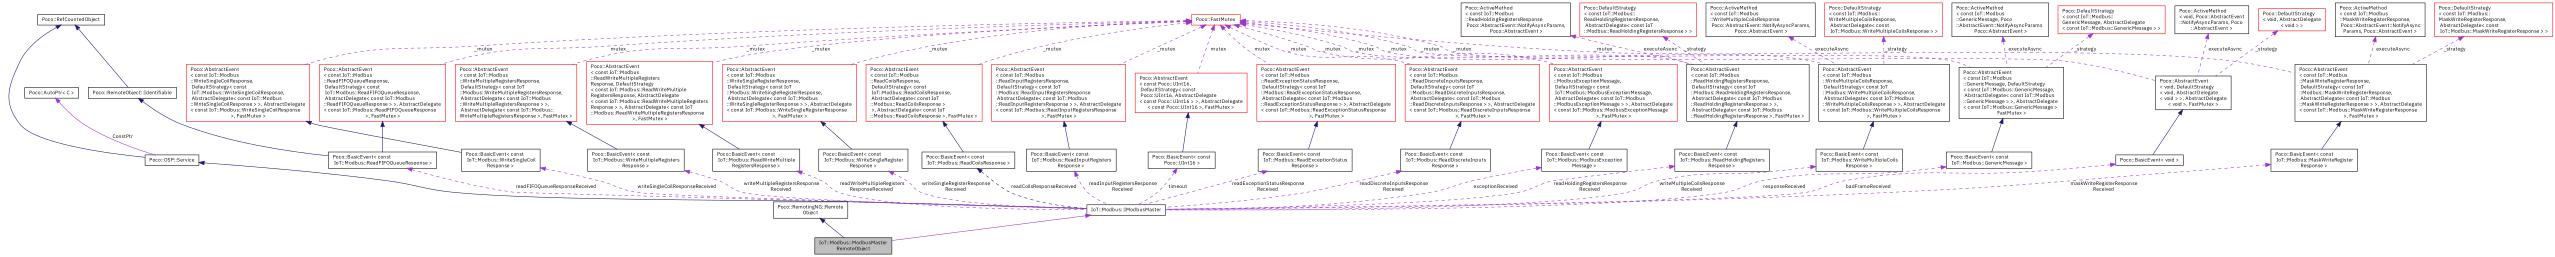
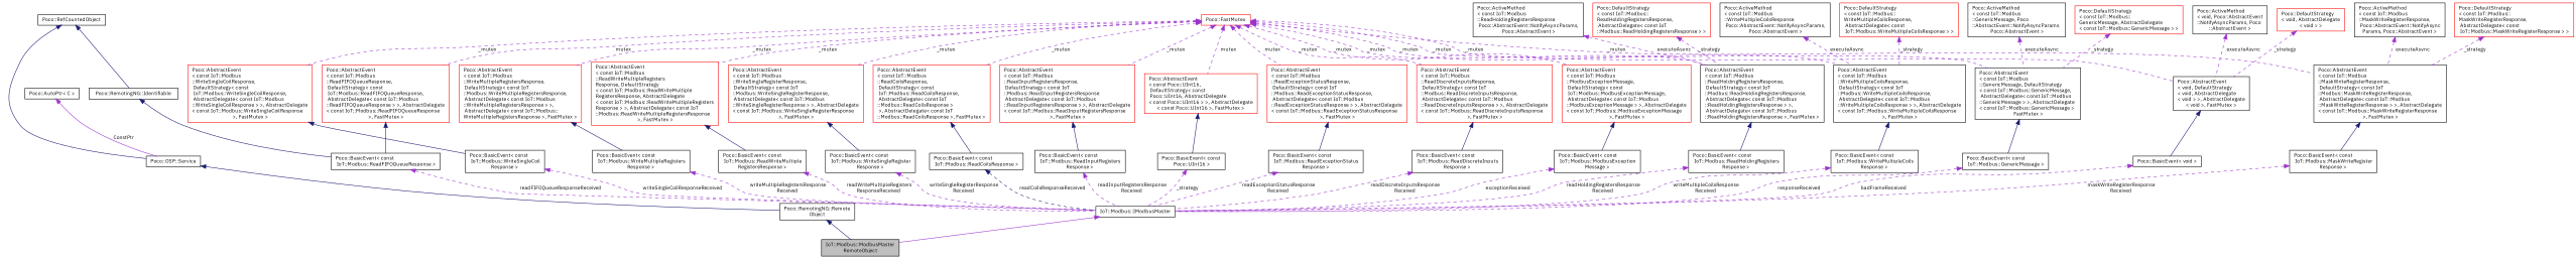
  digraph {
    fontname="IBM Plex Sans"
    rankdir=TB
    node [color=black fillcolor=white fontname="IBM Plex Sans" fontsize=10 shape=record style=filled]
    edge [color=darkorchid3 dir=back fontname="IBM Plex Sans" fontsize=10 labelfontname=Helvetica labelfontsize=10 style=dashed]
    n1 [fillcolor=grey75 fontcolor=black height=0.2 label="IoT::Modbus::ModbusMaster\lRemoteObject" width=0.4]
    n2 [height=0.2 label="IoT::Modbus::IModbusMaster" width=0.4]
    n3 [height=0.2 label="Poco::OSP::Service" width=0.4]
    n4 [height=0.2 label="Poco::RefCountedObject" width=0.4]
-   n5 [height=0.2 label="Poco::RemoteObject::Identifiable" width=0.4]
+   n5 [height=0.2 label="Poco::RemotingNG::Identifiable" width=0.4]
    n6 [height=0.2 label="Poco::BasicEvent\< const\l IoT::Modbus::ReadFIFOQueueResponse \>" width=0.4]
    n7 [height=0.2 label="Poco::AutoPtr\< C \>" width=0.4]
    n8 [height=0.2 label="Poco::BasicEvent\< const\l IoT::Modbus::ReadHoldingRegisters\lResponse \>" width=0.4]
    n9 [height=0.2 label="Poco::AbstractEvent\l\< const IoT::Modbus\l::ReadHoldingRegistersResponse,\l DefaultStrategy\< const IoT\l::Modbus::ReadHoldingRegistersResponse,\l AbstractDelegate\< const IoT::Modbus\l::ReadHoldingRegistersResponse \> \>,\l AbstractDelegate\< const IoT::Modbus\l::ReadHoldingRegistersResponse \>, FastMutex \>" width=0.4]
    n10 [color=red height=0.2 label="Poco::DefaultStrategy\l\< const IoT::Modbus::\lReadHoldingRegistersResponse,\l AbstractDelegate\< const IoT\l::Modbus::ReadHoldingRegistersResponse \> \>" width=0.4]
    n11 [height=0.2 label="Poco::ActiveMethod\l\< const IoT::Modbus\l::ReadHoldingRegistersResponse,\l Poco::AbstractEvent::NotifyAsyncParams,\l Poco::AbstractEvent \>" width=0.4]
    n12 [color=red height=0.2 label="Poco::FastMutex" width=0.4]
    n13 [height=0.2 label="Poco::AbstractEvent\l\< const IoT::Modbus\l::WriteMultipleCoilsResponse,\l DefaultStrategy\< const IoT\l::Modbus::WriteMultipleCoilsResponse,\l AbstractDelegate\< const IoT::Modbus\l::WriteMultipleCoilsResponse \> \>, AbstractDelegate\l\< const IoT::Modbus::WriteMultipleCoilsResponse\l \>, FastMutex \>" width=0.4]
    n14 [height=0.2 label="Poco::AbstractEvent\l\< const IoT::Modbus\l::GenericMessage, DefaultStrategy\l\< const IoT::Modbus::GenericMessage,\l AbstractDelegate\< const IoT::Modbus\l::GenericMessage \> \>, AbstractDelegate\l\< const IoT::Modbus::GenericMessage \>,\l FastMutex \>" width=0.4]
    n15 [height=0.2 label="Poco::AbstractEvent\l\< void, DefaultStrategy\l\< void, AbstractDelegate\l\< void \> \>, AbstractDelegate\l\< void \>, FastMutex \>" width=0.4]
    n16 [height=0.2 label="Poco::AbstractEvent\l\< const IoT::Modbus\l::MaskWriteRegisterResponse,\l DefaultStrategy\< const IoT\l::Modbus::MaskWriteRegisterResponse,\l AbstractDelegate\< const IoT::Modbus\l::MaskWriteRegisterResponse \> \>, AbstractDelegate\l\< const IoT::Modbus::MaskWriteRegisterResponse\l \>, FastMutex \>" width=0.4]
    n17 [color=red height=0.2 label="Poco::AbstractEvent\l\< const IoT::Modbus\l::WriteSingleRegisterResponse,\l DefaultStrategy\< const IoT\l::Modbus::WriteSingleRegisterResponse,\l AbstractDelegate\< const IoT::Modbus\l::WriteSingleRegisterResponse \> \>, AbstractDelegate\l\< const IoT::Modbus::WriteSingleRegisterResponse\l \>, FastMutex \>" width=0.4]
    n18 [color=red height=0.2 label="Poco::AbstractEvent\l\< const IoT::Modbus\l::ReadCoilsResponse,\l DefaultStrategy\< const\l IoT::Modbus::ReadCoilsResponse,\l AbstractDelegate\< const IoT\l::Modbus::ReadCoilsResponse \>\l \>, AbstractDelegate\< const IoT\l::Modbus::ReadCoilsResponse \>, FastMutex \>" width=0.4]
    n19 [color=red height=0.2 label="Poco::AbstractEvent\l\< const IoT::Modbus\l::ReadInputRegistersResponse,\l DefaultStrategy\< const IoT\l::Modbus::ReadInputRegistersResponse,\l AbstractDelegate\< const IoT::Modbus\l::ReadInputRegistersResponse \> \>, AbstractDelegate\l\< const IoT::Modbus::ReadInputRegistersResponse\l \>, FastMutex \>" width=0.4]
    n20 [color=red height=0.2 label="Poco::AbstractEvent\l\< const IoT::Modbus\l::ReadFIFOQueueResponse,\l DefaultStrategy\< const\l IoT::Modbus::ReadFIFOQueueResponse,\l AbstractDelegate\< const IoT::Modbus\l::ReadFIFOQueueResponse \> \>, AbstractDelegate\l\< const IoT::Modbus::ReadFIFOQueueResponse\l \>, FastMutex \>" width=0.4]
    n21 [color=red height=0.2 label="Poco::AbstractEvent\l\< const Poco::UInt16,\l DefaultStrategy\< const\l Poco::UInt16, AbstractDelegate\l\< const Poco::UInt16 \> \>, AbstractDelegate\l\< const Poco::UInt16 \>, FastMutex \>" width=0.4]
    n22 [color=red height=0.2 label="Poco::AbstractEvent\l\< const IoT::Modbus\l::ReadExceptionStatusResponse,\l DefaultStrategy\< const IoT\l::Modbus::ReadExceptionStatusResponse,\l AbstractDelegate\< const IoT::Modbus\l::ReadExceptionStatusResponse \> \>, AbstractDelegate\l\< const IoT::Modbus::ReadExceptionStatusResponse\l \>, FastMutex \>" width=0.4]
    n23 [color=red height=0.2 label="Poco::AbstractEvent\l\< const IoT::Modbus\l::ReadDiscreteInputsResponse,\l DefaultStrategy\< const IoT\l::Modbus::ReadDiscreteInputsResponse,\l AbstractDelegate\< const IoT::Modbus\l::ReadDiscreteInputsResponse \> \>, AbstractDelegate\l\< const IoT::Modbus::ReadDiscreteInputsResponse\l \>, FastMutex \>" width=0.4]
    n24 [color=red height=0.2 label="Poco::AbstractEvent\l\< const IoT::Modbus\l::ModbusExceptionMessage,\l DefaultStrategy\< const\l IoT::Modbus::ModbusExceptionMessage,\l AbstractDelegate\< const IoT::Modbus\l::ModbusExceptionMessage \> \>, AbstractDelegate\l\< const IoT::Modbus::ModbusExceptionMessage\l \>, FastMutex \>" width=0.4]
    n25 [color=red height=0.2 label="Poco::AbstractEvent\l\< const IoT::Modbus\l::WriteSingleCoilResponse,\l DefaultStrategy\< const\l IoT::Modbus::WriteSingleCoilResponse,\l AbstractDelegate\< const IoT::Modbus\l::WriteSingleCoilResponse \> \>, AbstractDelegate\l\< const IoT::Modbus::WriteSingleCoilResponse\l \>, FastMutex \>" width=0.4]
    n26 [color=red height=0.2 label="Poco::AbstractEvent\l\< const IoT::Modbus\l::WriteMultipleRegistersResponse,\l DefaultStrategy\< const IoT\l::Modbus::WriteMultipleRegistersResponse,\l AbstractDelegate\< const IoT::Modbus\l::WriteMultipleRegistersResponse \> \>,\l AbstractDelegate\< const IoT::Modbus::\lWriteMultipleRegistersResponse \>, FastMutex \>" width=0.4]
    n27 [color=red height=0.2 label="Poco::AbstractEvent\l\< const IoT::Modbus\l::ReadWriteMultipleRegisters\lResponse, DefaultStrategy\l\< const IoT::Modbus::ReadWriteMultiple\lRegistersResponse, AbstractDelegate\l\< const IoT::Modbus::ReadWriteMultipleRegisters\lResponse \> \>, AbstractDelegate\< const IoT\l::Modbus::ReadWriteMultipleRegistersResponse\l \>, FastMutex \>" width=0.4]
    n28 [height=0.2 label="Poco::BasicEvent\< const\l IoT::Modbus::WriteMultipleCoils\lResponse \>" width=0.4]
    n29 [height=0.2 label="Poco::BasicEvent\< const\l IoT::Modbus::GenericMessage \>" width=0.4]
    n30 [height=0.2 label="Poco::BasicEvent\< void \>" width=0.4]
    n31 [height=0.2 label="Poco::BasicEvent\< const\l IoT::Modbus::MaskWriteRegister\lResponse \>" width=0.4]
    n32 [height=0.2 label="Poco::BasicEvent\< const\l IoT::Modbus::WriteSingleRegister\lResponse \>" width=0.4]
    n33 [height=0.2 label="Poco::BasicEvent\< const\l IoT::Modbus::ReadCoilsResponse \>" width=0.4]
    n34 [height=0.2 label="Poco::BasicEvent\< const\l IoT::Modbus::ReadInputRegisters\lResponse \>" width=0.4]
    n35 [height=0.2 label="Poco::BasicEvent\< const\l Poco::UInt16 \>" width=0.4]
    n36 [height=0.2 label="Poco::BasicEvent\< const\l IoT::Modbus::ReadExceptionStatus\lResponse \>" width=0.4]
    n37 [height=0.2 label="Poco::BasicEvent\< const\l IoT::Modbus::ReadDiscreteInputs\lResponse \>" width=0.4]
    n38 [height=0.2 label="Poco::BasicEvent\< const\l IoT::Modbus::ModbusException\lMessage \>" width=0.4]
    n39 [height=0.2 label="Poco::BasicEvent\< const\l IoT::Modbus::WriteSingleCoil\lResponse \>" width=0.4]
    n40 [height=0.2 label="Poco::BasicEvent\< const\l IoT::Modbus::WriteMultipleRegisters\lResponse \>" width=0.4]
    n41 [height=0.2 label="Poco::BasicEvent\< const\l IoT::Modbus::ReadWriteMultiple\lRegistersResponse \>" width=0.4]
    n42 [height=0.2 label="Poco::ActiveMethod\l\< const IoT::Modbus\l::WriteMultipleCoilsResponse,\l Poco::AbstractEvent::NotifyAsyncParams,\l Poco::AbstractEvent \>" width=0.4]
    n43 [color=red height=0.2 label="Poco::DefaultStrategy\l\< const IoT::Modbus::\lWriteMultipleCoilsResponse,\l AbstractDelegate\< const\l IoT::Modbus::WriteMultipleCoilsResponse \> \>" width=0.4]
    n44 [height=0.2 label="Poco::ActiveMethod\l\< const IoT::Modbus\l::GenericMessage, Poco\l::AbstractEvent::NotifyAsyncParams,\l Poco::AbstractEvent \>" width=0.4]
    n45 [color=red height=0.2 label="Poco::DefaultStrategy\l\< const IoT::Modbus::\lGenericMessage, AbstractDelegate\l\< const IoT::Modbus::GenericMessage \> \>" width=0.4]
    n46 [color=red height=0.2 label="Poco::DefaultStrategy\l\< void, AbstractDelegate\l\< void \> \>" width=0.4]
    n47 [height=0.2 label="Poco::ActiveMethod\l\< void, Poco::AbstractEvent\l::NotifyAsyncParams, Poco\l::AbstractEvent \>" width=0.4]
    n48 [height=0.2 label="Poco::ActiveMethod\l\< const IoT::Modbus\l::MaskWriteRegisterResponse,\l Poco::AbstractEvent::NotifyAsync\lParams, Poco::AbstractEvent \>" width=0.4]
    n49 [color=red height=0.2 label="Poco::DefaultStrategy\l\< const IoT::Modbus::\lMaskWriteRegisterResponse,\l AbstractDelegate\< const\l IoT::Modbus::MaskWriteRegisterResponse \> \>" width=0.4]
    n50 [height=0.2 label="Poco::RemotingNG::Remote\lObject" width=0.4]
    n2 -> n1 [style=solid]
-   n3 -> n2 [color=midnightblue style=solid]
+   n3 -> n50 [color=midnightblue style=solid]
    n4 -> n3 [color=midnightblue style=solid]
    n4 -> n5 [color=midnightblue style=solid]
    n5 -> n6 [color=midnightblue style=solid]
    n6 -> n2 [label=" readFIFOQueueResponseReceived"]
    n7 -> n3 [label=" ConstPtr" style=solid]
    n8 -> n2 [label=" readHoldingRegistersResponse\lReceived"]
    n9 -> n8 [color=midnightblue style=solid]
    n10 -> n9 [label=" _strategy"]
    n11 -> n9 [label=" _executeAsync"]
    n12 -> n9 [label=" _mutex"]
    n12 -> n13 [label=" _mutex"]
    n12 -> n14 [label=" _mutex"]
    n12 -> n15 [label=" _mutex"]
    n12 -> n16 [label=" _mutex"]
    n12 -> n17 [label=" _mutex"]
    n12 -> n18 [label=" _mutex"]
    n12 -> n19 [label=" _mutex"]
    n12 -> n20 [label=" _mutex"]
    n12 -> n21 [label=" _mutex"]
    n12 -> n22 [label=" _mutex"]
    n12 -> n23 [label=" _mutex"]
    n12 -> n24 [label=" _mutex"]
    n12 -> n25 [label=" _mutex"]
    n12 -> n26 [label=" _mutex"]
    n12 -> n27 [label=" _mutex"]
    n13 -> n28 [color=midnightblue style=solid]
    n14 -> n29 [color=midnightblue style=solid]
    n15 -> n30 [color=midnightblue style=solid]
    n16 -> n31 [color=midnightblue style=solid]
    n17 -> n32 [color=midnightblue style=solid]
    n18 -> n33 [color=midnightblue style=solid]
    n19 -> n34 [color=midnightblue style=solid]
    n20 -> n6 [color=midnightblue style=solid]
    n21 -> n35 [color=midnightblue style=solid]
    n22 -> n36 [color=midnightblue style=solid]
    n23 -> n37 [color=midnightblue style=solid]
    n24 -> n38 [color=midnightblue style=solid]
    n25 -> n39 [color=midnightblue style=solid]
    n26 -> n40 [color=midnightblue style=solid]
    n27 -> n41 [color=midnightblue style=solid]
    n28 -> n2 [label=" writeMultipleCoilsResponse\lReceived"]
    n29 -> n2 [label=" responseReceived"]
    n30 -> n2 [label=" badFrameReceived"]
    n31 -> n2 [label=" maskWriteRegisterResponse\lReceived"]
    n32 -> n2 [label=" writeSingleRegisterResponse\lReceived"]
    n33 -> n2 [color=midnightblue label=" readCoilsResponseReceived"]
    n34 -> n2 [label=" readInputRegistersResponse\lReceived"]
-   n35 -> n2 [label=" timeout"]
+   n35 -> n2 [label=" _strategy"]
    n36 -> n2 [label=" readExceptionStatusResponse\lReceived"]
    n37 -> n2 [label=" readDiscreteInputsResponse\lReceived"]
    n38 -> n2 [label=" exceptionReceived"]
    n39 -> n2 [label=" writeSingleCoilResponseReceived"]
    n40 -> n2 [label=" writeMultipleRegistersResponse\lReceived"]
    n41 -> n2 [label=" readWriteMultipleRegisters\lResponseReceived"]
    n42 -> n13 [label=" _executeAsync"]
    n43 -> n13 [label=" _strategy"]
    n44 -> n14 [label=" _executeAsync"]
    n45 -> n14 [label=" _strategy"]
    n46 -> n15 [label=" _strategy"]
    n47 -> n15 [label=" _executeAsync"]
    n48 -> n16 [label=" _executeAsync"]
    n49 -> n16 [label=" _strategy"]
    n50 -> n1 [color=midnightblue style=solid]
  }
